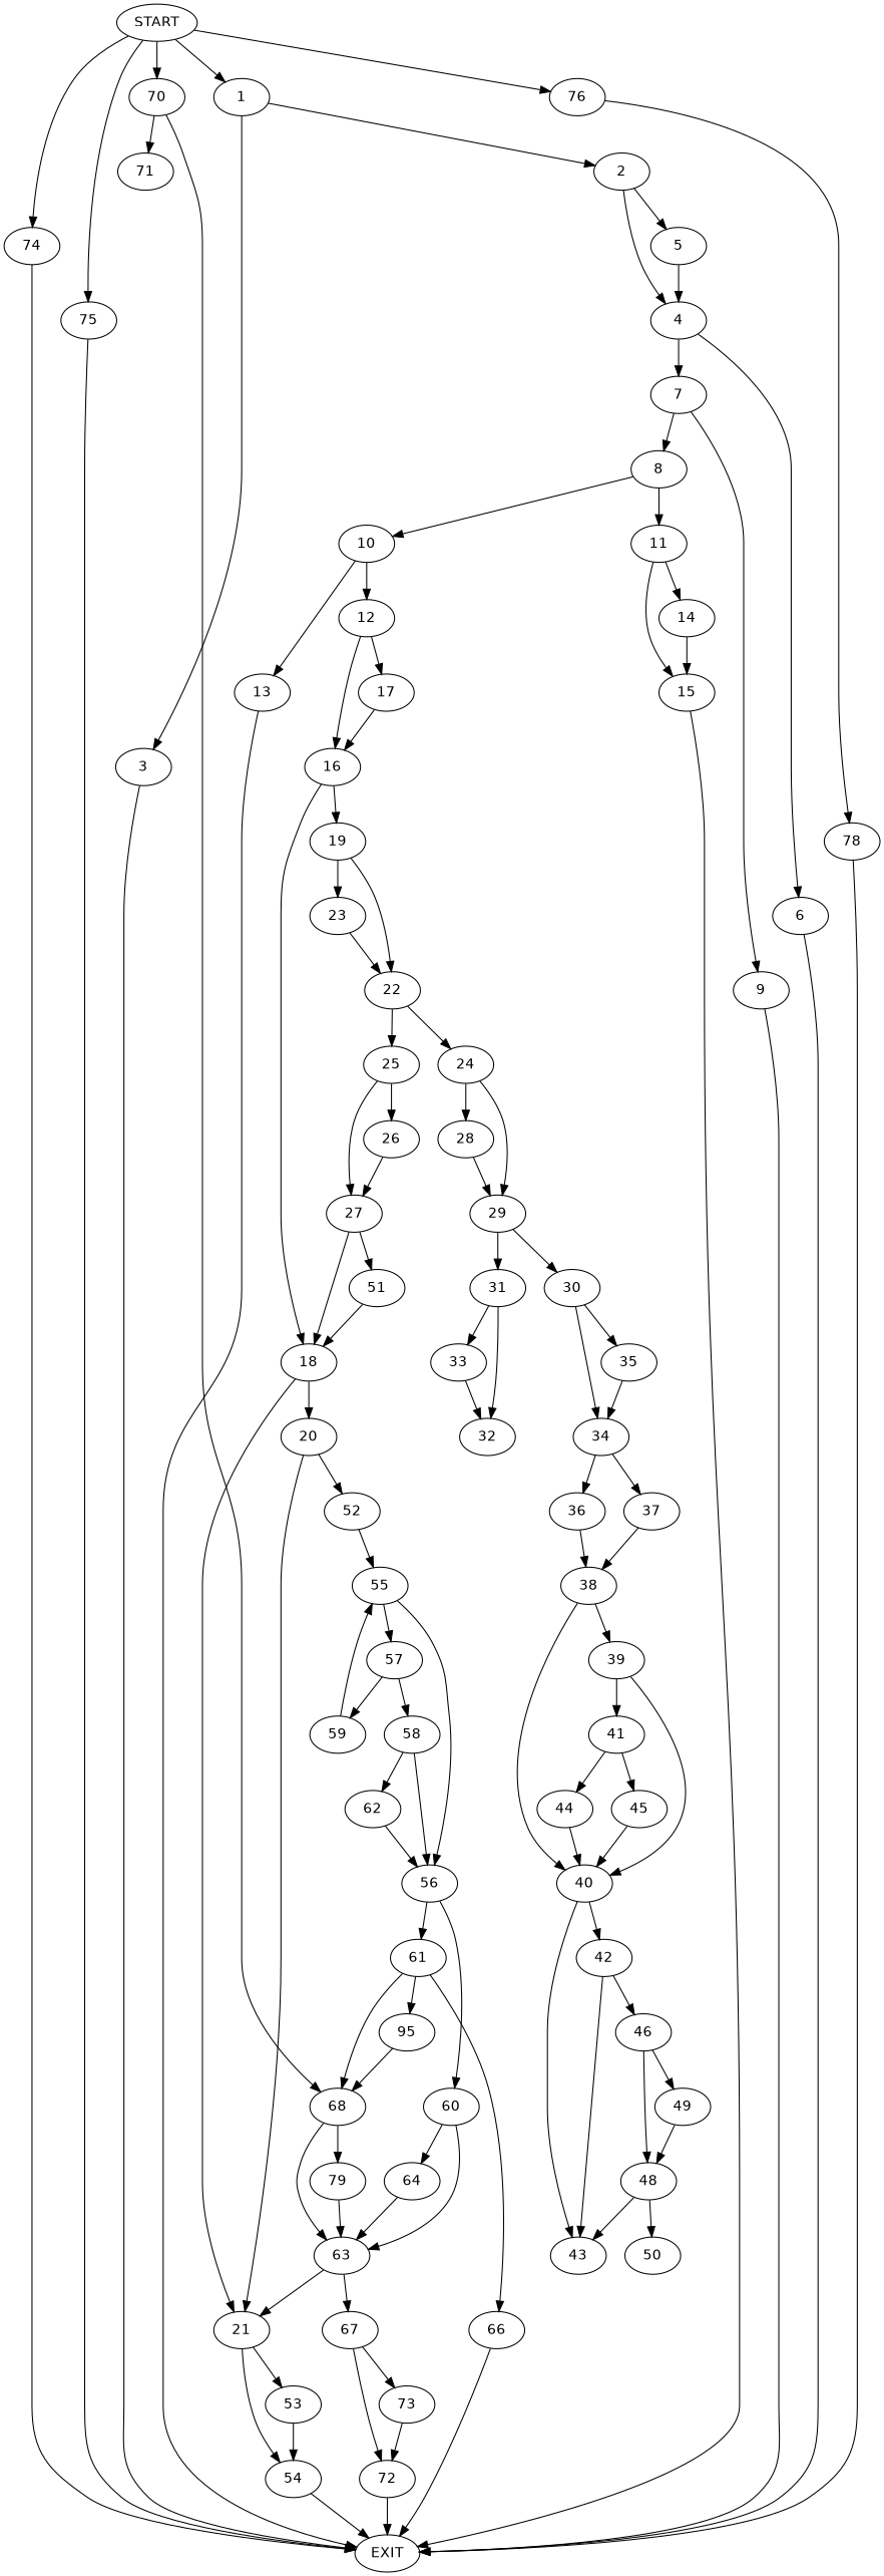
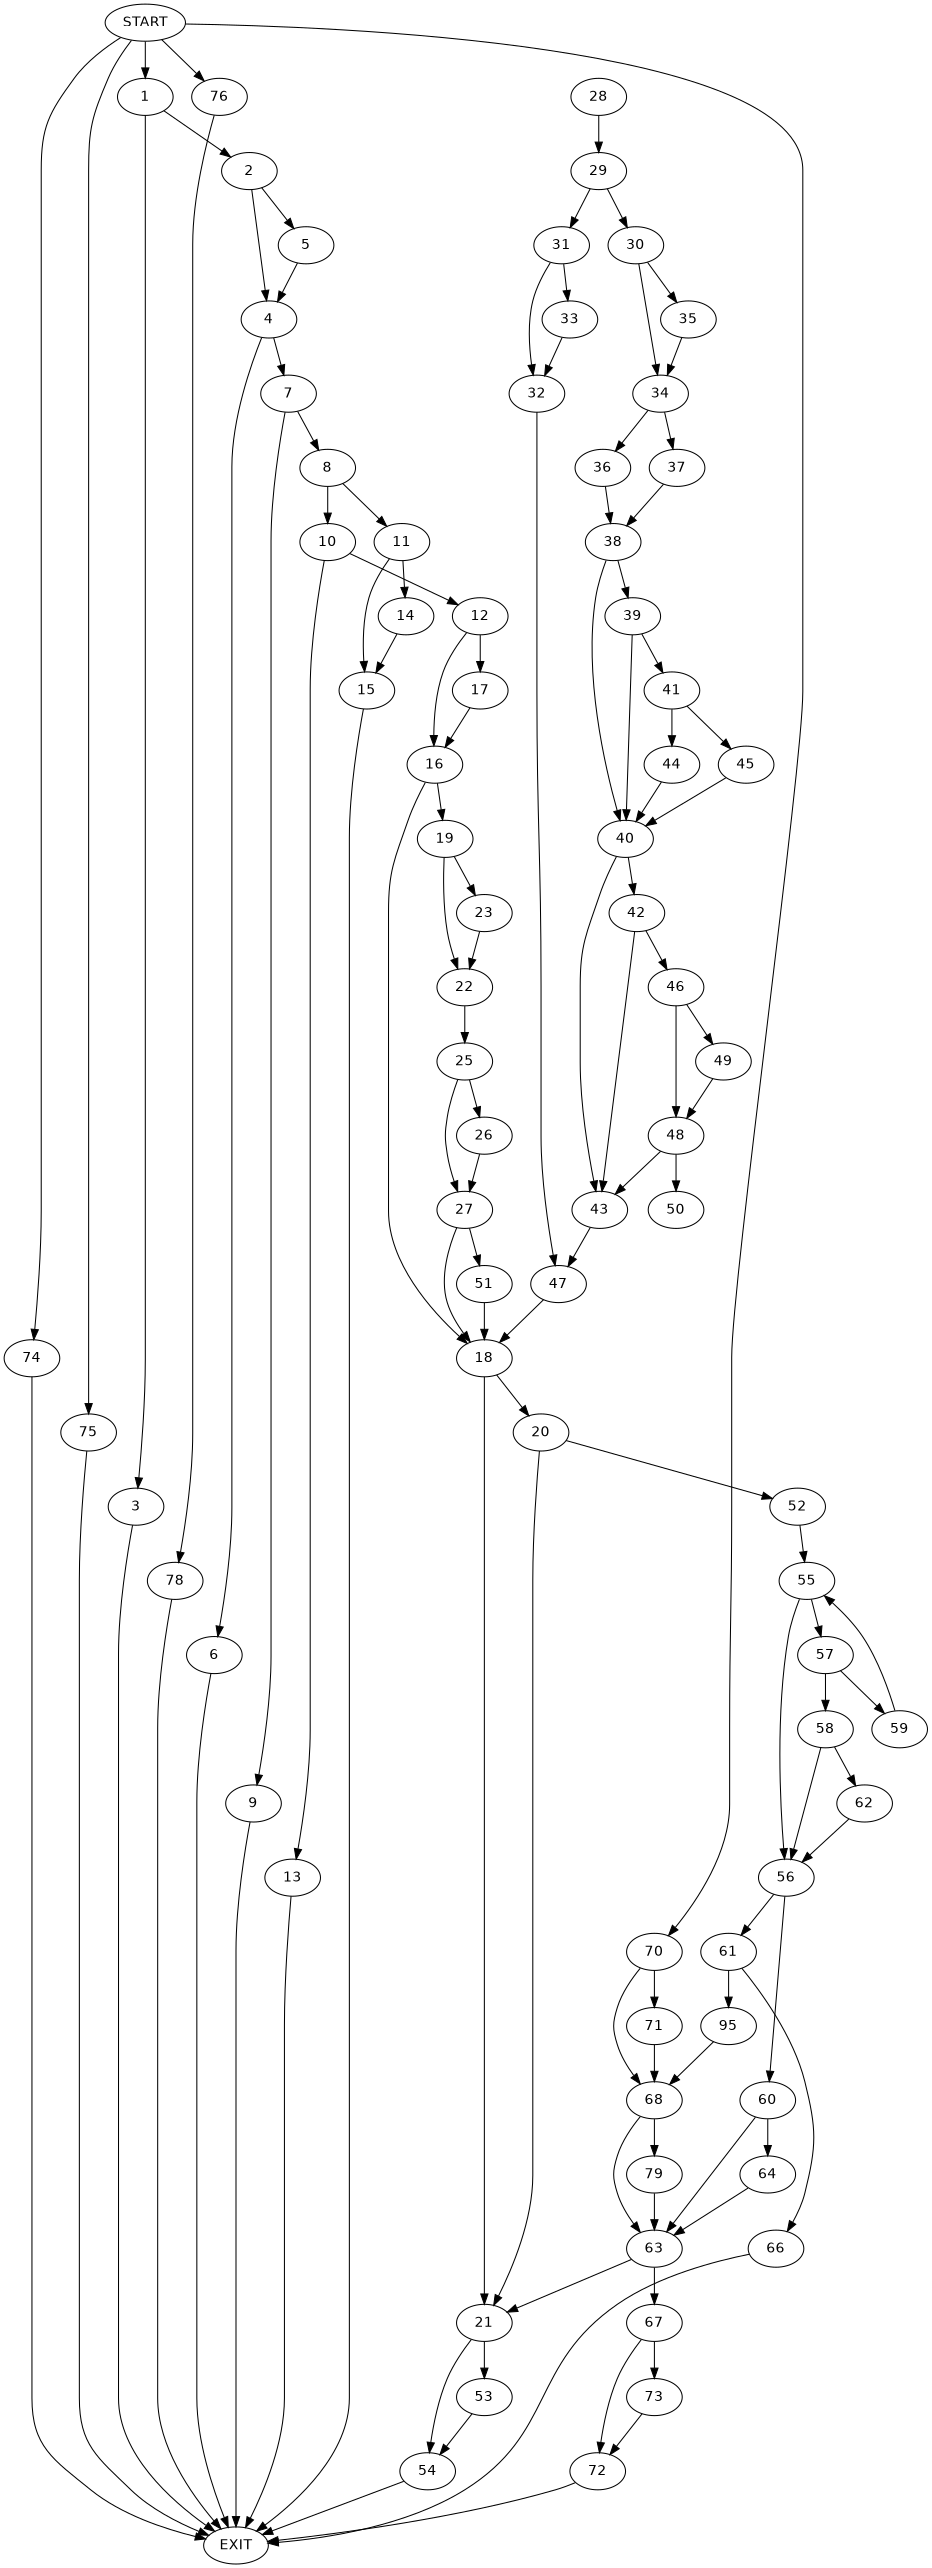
  digraph {
    fontname="DejaVu Sans"
    node [fontname="DejaVu Sans"]
    edge [fontname="DejaVu Sans"]
    n1 [label=START]
    1
    70
    74
    75
    76
    2
    3
    68
    71
    n11 [label=EXIT]
    78
    4
    5
    6
    7
    8
    9
    10
    11
    12
    13
    14
    15
    16
    17
    18
    19
    20
    21
    22
    23
    52
    53
    54
-   24
    25
    55
    28
    29
    26
    27
    30
    31
    51
    34
    35
    32
    33
    36
    37
+   47
    38
    39
    40
    41
    42
    43
    44
    45
    46
    48
    49
    50
    56
    57
    60
    61
    58
    59
    63
    64
    n73 [label=95]
    66
    62
    67
    72
    73
    n79 [label=79]
    n1 -> 1
    n1 -> 70
    n1 -> 74
    n1 -> 75
    n1 -> 76
    1 -> 2
    1 -> 3
    70 -> 68
    70 -> 71
    74 -> n11
    75 -> n11
    76 -> 78
    2 -> 4
    2 -> 5
    3 -> n11
    68 -> 63
    68 -> n79
-   61 -> 68
+   71 -> 68
    78 -> n11
    4 -> 6
    4 -> 7
    5 -> 4
    6 -> n11
    7 -> 8
    7 -> 9
    8 -> 10
    8 -> 11
    9 -> n11
    10 -> 12
    10 -> 13
    11 -> 14
    11 -> 15
    12 -> 16
    12 -> 17
    13 -> n11
    14 -> 15
    15 -> n11
    16 -> 18
    16 -> 19
    17 -> 16
    18 -> 20
    18 -> 21
    19 -> 22
    19 -> 23
    20 -> 21
    20 -> 52
    21 -> 53
    21 -> 54
-   22 -> 24
    22 -> 25
    23 -> 22
    52 -> 55
    53 -> 54
    54 -> n11
-   24 -> 28
-   24 -> 29
    25 -> 26
    25 -> 27
    55 -> 56
    55 -> 57
    28 -> 29
    29 -> 30
    29 -> 31
    26 -> 27
    27 -> 18
    27 -> 51
    30 -> 34
    30 -> 35
    31 -> 32
    31 -> 33
    51 -> 18
    34 -> 36
    34 -> 37
    35 -> 34
+   32 -> 47
    33 -> 32
    36 -> 38
    37 -> 38
+   47 -> 18
    38 -> 39
    38 -> 40
    39 -> 40
    39 -> 41
    40 -> 42
    40 -> 43
    41 -> 44
    41 -> 45
    42 -> 43
    42 -> 46
+   43 -> 47
    44 -> 40
    45 -> 40
    46 -> 48
    46 -> 49
    48 -> 43
    48 -> 50
    49 -> 48
    56 -> 60
    56 -> 61
    57 -> 58
    57 -> 59
    60 -> 63
    60 -> 64
    61 -> n73
    61 -> 66
    58 -> 56
    58 -> 62
    59 -> 55
    63 -> 21
    63 -> 67
    64 -> 63
    n73 -> 68
    66 -> n11
    62 -> 56
    67 -> 72
    67 -> 73
    72 -> n11
    73 -> 72
    n79 -> 63
  }
